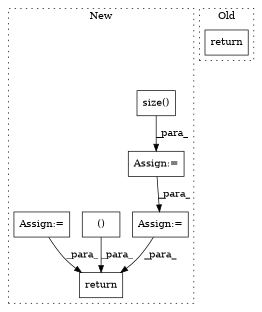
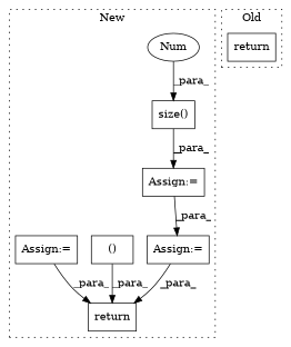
  digraph {
    node [a=68 l=3 shape=box]
    n1 [a=75 l="7,1" label="size()" s="5177,5185"]
    n2 [label="Assign:=" s=5174]
+   n3 [a=76 l=1 label=Num s=5184 shape=ellipse]
    n4 [a=93 l=7 label=return s=5325]
    n5 [label="Assign:=" s=5201]
    n6 [a=54 label="()" s=5019]
    n7 [label="Assign:=" s=4922]
    n8 [a=93 l=7 label=return s=4965]
    subgraph cluster_1 {
      label=New
      style=dotted
      n1
      n2
+     n3
      n4
      n5
      n6
      n7
    }
    subgraph cluster_2 {
      label=Old
      style=dotted
      n8
    }
    n1 -> n2 [label=_para_]
    n2 -> n5 [label=_para_]
+   n3 -> n1 [label=_para_]
    n5 -> n4 [label=_para_]
    n6 -> n4 [label=_para_]
    n7 -> n4 [label=_para_]
  }
